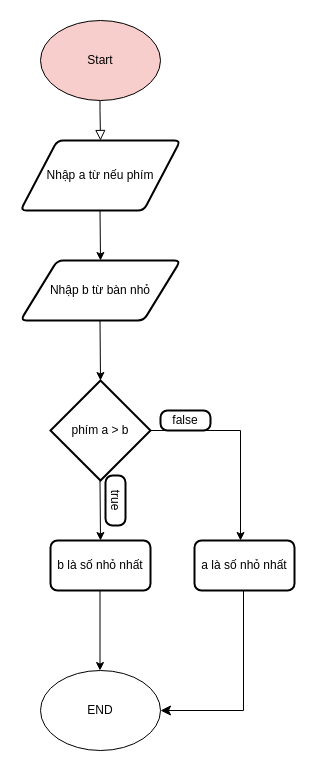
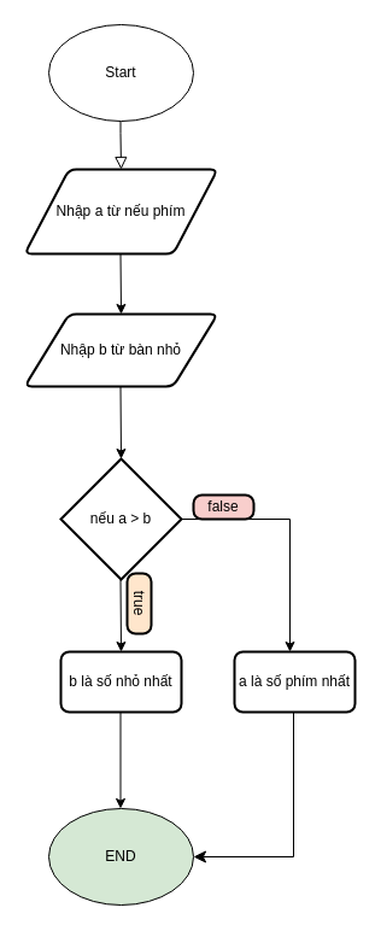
  <mxCell id="0" />
  <mxCell id="1" parent="0" />
  <mxCell id="2" value="" style="rounded=0;html=1;jettySize=auto;orthogonalLoop=1;fontSize=11;endArrow=block;endFill=0;endSize=8;strokeWidth=1;shadow=0;labelBackgroundColor=none;edgeStyle=orthogonalEdgeStyle;" parent="1" edge="1"><mxGeometry relative="1" as="geometry"><mxPoint x="99.5" y="100" as="sourcePoint" /><mxPoint x="100" y="140" as="targetPoint" /><Array as="points"><mxPoint x="99.5" y="110" /><mxPoint x="99.5" y="110" /></Array></mxGeometry></mxCell>
- <mxCell id="3" value="&lt;font style=&quot;vertical-align: inherit;&quot;&gt;&lt;font style=&quot;vertical-align: inherit;&quot;&gt;Start&lt;/font&gt;&lt;/font&gt;" style="ellipse;whiteSpace=wrap;html=1;fillColor=#f8cecc;" vertex="1" parent="1"><mxGeometry x="40" y="20" width="120" height="80" as="geometry" /></mxCell>
+ <mxCell id="3" value="&lt;font style=&quot;vertical-align: inherit;&quot;&gt;&lt;font style=&quot;vertical-align: inherit;&quot;&gt;Start&lt;/font&gt;&lt;/font&gt;" style="ellipse;whiteSpace=wrap;html=1;" vertex="1" parent="1"><mxGeometry x="40" y="20" width="120" height="80" as="geometry" /></mxCell>
  <mxCell id="4" value="" style="endArrow=classic;html=1;rounded=0;" edge="1" parent="1"><mxGeometry width="50" height="50" relative="1" as="geometry"><mxPoint x="99.5" y="210" as="sourcePoint" /><mxPoint x="100" y="260" as="targetPoint" /></mxGeometry></mxCell>
  <mxCell id="5" value="&lt;font style=&quot;vertical-align: inherit;&quot;&gt;&lt;font style=&quot;vertical-align: inherit;&quot;&gt;Nhập a từ nếu phím&lt;/font&gt;&lt;/font&gt;" style="shape=parallelogram;html=1;strokeWidth=2;perimeter=parallelogramPerimeter;whiteSpace=wrap;rounded=1;arcSize=12;size=0.23;" vertex="1" parent="1"><mxGeometry x="20" y="140" width="160" height="70" as="geometry" /></mxCell>
  <mxCell id="6" value="" style="endArrow=classic;html=1;rounded=0;" edge="1" parent="1"><mxGeometry width="50" height="50" relative="1" as="geometry"><mxPoint x="99.5" y="320" as="sourcePoint" /><mxPoint x="100" y="380" as="targetPoint" /></mxGeometry></mxCell>
  <mxCell id="7" value="" style="endArrow=classic;html=1;rounded=0;" edge="1" parent="1"><mxGeometry width="50" height="50" relative="1" as="geometry"><mxPoint x="99.5" y="480" as="sourcePoint" /><mxPoint x="100" y="540" as="targetPoint" /></mxGeometry></mxCell>
  <mxCell id="8" value="&lt;font style=&quot;vertical-align: inherit;&quot;&gt;&lt;font style=&quot;vertical-align: inherit;&quot;&gt;Nhập b từ bàn nhỏ&lt;/font&gt;&lt;/font&gt;" style="shape=parallelogram;html=1;strokeWidth=2;perimeter=parallelogramPerimeter;whiteSpace=wrap;rounded=1;arcSize=12;size=0.23;" vertex="1" parent="1"><mxGeometry x="20" y="260" width="160" height="60" as="geometry" /></mxCell>
  <mxCell id="9" value="" style="edgeStyle=segmentEdgeStyle;endArrow=classic;html=1;curved=0;rounded=0;endSize=8;startSize=8;entryX=1;entryY=0.5;entryDx=0;entryDy=0;" edge="1" parent="1" target="11"><mxGeometry width="50" height="50" relative="1" as="geometry"><mxPoint x="243" y="590" as="sourcePoint" /><mxPoint x="127" y="710" as="targetPoint" /><Array as="points"><mxPoint x="243" y="710" /></Array></mxGeometry></mxCell>
  <mxCell id="10" value="" style="endArrow=classic;html=1;rounded=0;" edge="1" parent="1"><mxGeometry width="50" height="50" relative="1" as="geometry"><mxPoint x="99.5" y="590" as="sourcePoint" /><mxPoint x="99.5" y="670" as="targetPoint" /></mxGeometry></mxCell>
- <mxCell id="11" value="&lt;font style=&quot;vertical-align: inherit;&quot;&gt;&lt;font style=&quot;vertical-align: inherit;&quot;&gt;END&lt;/font&gt;&lt;/font&gt;" style="ellipse;whiteSpace=wrap;html=1;" vertex="1" parent="1"><mxGeometry x="40" y="670" width="120" height="80" as="geometry" /></mxCell>
- <mxCell id="12" value="phím a &amp;gt; b" style="strokeWidth=2;html=1;shape=mxgraph.flowchart.decision;whiteSpace=wrap;" vertex="1" parent="1"><mxGeometry x="50" y="380" width="100" height="100" as="geometry" /></mxCell>
+ <mxCell id="11" value="&lt;font style=&quot;vertical-align: inherit;&quot;&gt;&lt;font style=&quot;vertical-align: inherit;&quot;&gt;END&lt;/font&gt;&lt;/font&gt;" style="ellipse;whiteSpace=wrap;html=1;fillColor=#d5e8d4;" vertex="1" parent="1"><mxGeometry x="40" y="670" width="120" height="80" as="geometry" /></mxCell>
+ <mxCell id="12" value="nếu a &amp;gt; b" style="strokeWidth=2;html=1;shape=mxgraph.flowchart.decision;whiteSpace=wrap;" vertex="1" parent="1"><mxGeometry x="50" y="380" width="100" height="100" as="geometry" /></mxCell>
  <mxCell id="13" value="b là số nhỏ nhất&lt;span style=&quot;color: rgba(0, 0, 0, 0); font-family: monospace; font-size: 0px; text-align: start; text-wrap: nowrap;&quot;&gt;%3CmxGraphModel%3E%3Croot%3E%3CmxCell%20id%3D%220%22%2F%3E%3CmxCell%20id%3D%221%22%20parent%3D%220%22%2F%3E%3CmxCell%20id%3D%222%22%20value%3D%22%22%20style%3D%22endArrow%3Dclassic%3Bhtml%3D1%3Brounded%3D0%3B%22%20edge%3D%221%22%20parent%3D%221%22%3E%3CmxGeometry%20width%3D%2250%22%20height%3D%2250%22%20relative%3D%221%22%20as%3D%22geometry%22%3E%3CmxPoint%20x%3D%22190%22%20y%3D%2290%22%20as%3D%22sourcePoint%22%2F%3E%3CmxPoint%20x%3D%22190%22%20y%3D%22140%22%20as%3D%22targetPoint%22%2F%3E%3C%2FmxGeometry%3E%3C%2FmxCell%3E%3C%2Froot%3E%3C%2FmxGraphModel%3E&lt;/span&gt;" style="rounded=1;whiteSpace=wrap;html=1;absoluteArcSize=1;arcSize=14;strokeWidth=2;" vertex="1" parent="1"><mxGeometry x="50" y="540" width="100" height="50" as="geometry" /></mxCell>
- <mxCell id="14" value="a là số nhỏ nhất" style="rounded=1;whiteSpace=wrap;html=1;absoluteArcSize=1;arcSize=14;strokeWidth=2;" vertex="1" parent="1"><mxGeometry x="194" y="540" width="100" height="50" as="geometry" /></mxCell>
+ <mxCell id="14" value="a là số phím nhất" style="rounded=1;whiteSpace=wrap;html=1;absoluteArcSize=1;arcSize=14;strokeWidth=2;" vertex="1" parent="1"><mxGeometry x="194" y="540" width="100" height="50" as="geometry" /></mxCell>
  <mxCell id="15" value="" style="endArrow=classic;html=1;rounded=0;" edge="1" parent="1"><mxGeometry width="50" height="50" relative="1" as="geometry"><mxPoint x="150" y="430" as="sourcePoint" /><mxPoint x="240" y="540" as="targetPoint" /><Array as="points"><mxPoint x="240" y="430" /></Array></mxGeometry></mxCell>
- <mxCell id="16" value="false" style="rounded=1;whiteSpace=wrap;html=1;absoluteArcSize=1;arcSize=14;strokeWidth=2;" vertex="1" parent="1"><mxGeometry x="160" y="410" width="50" height="20" as="geometry" /></mxCell>
- <mxCell id="17" value="true" style="rounded=1;whiteSpace=wrap;html=1;absoluteArcSize=1;arcSize=14;strokeWidth=2;rotation=90;" vertex="1" parent="1"><mxGeometry x="90" y="490" width="50" height="20" as="geometry" /></mxCell>
+ <mxCell id="16" value="false" style="rounded=1;whiteSpace=wrap;html=1;absoluteArcSize=1;arcSize=14;strokeWidth=2;fillColor=#f8cecc;" vertex="1" parent="1"><mxGeometry x="160" y="410" width="50" height="20" as="geometry" /></mxCell>
+ <mxCell id="17" value="true" style="rounded=1;whiteSpace=wrap;html=1;absoluteArcSize=1;arcSize=14;strokeWidth=2;rotation=90;fillColor=#ffe6cc;" vertex="1" parent="1"><mxGeometry x="90" y="490" width="50" height="20" as="geometry" /></mxCell>
